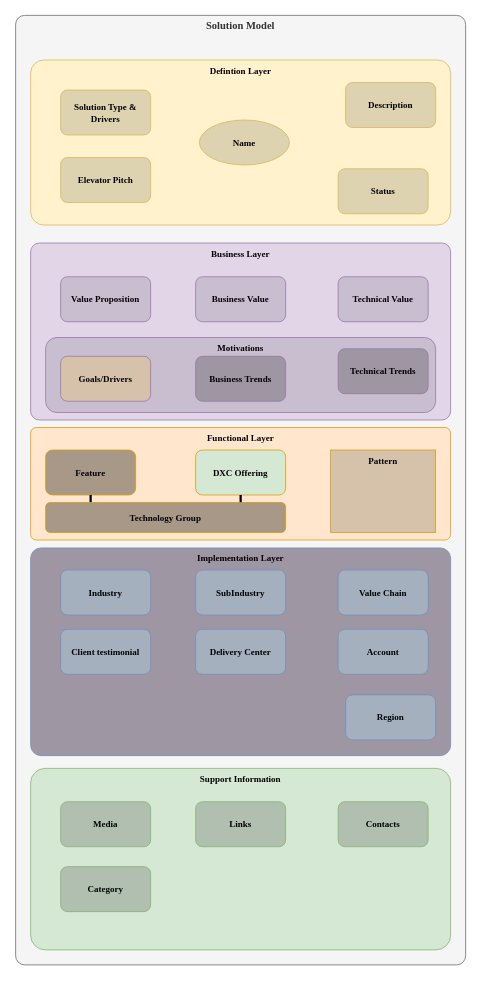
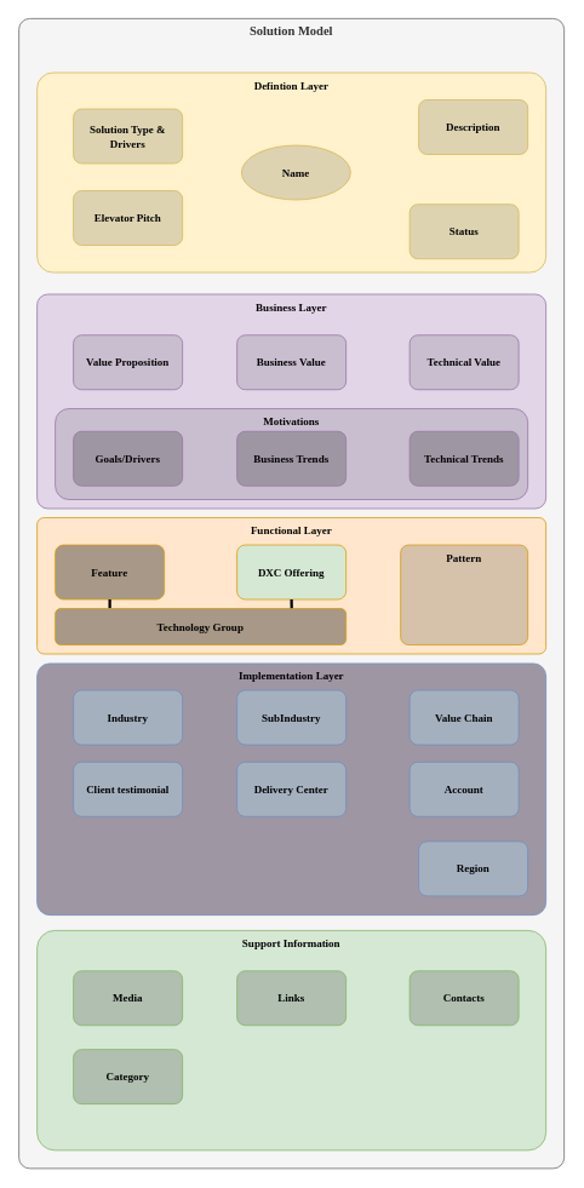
  <mxCell id="0" />
  <mxCell id="1" parent="0" />
  <mxCell id="2" value="Solution Model" style="rounded=1;whiteSpace=wrap;html=1;arcSize=2;verticalAlign=top;fillColor=#f5f5f5;strokeColor=#666666;fontColor=#333333;fontStyle=1;fontFamily=Verdana;fontSize=14;" parent="1" vertex="1"><mxGeometry x="20" y="20" width="600" height="1266" as="geometry" /></mxCell>
  <mxCell id="3" value="Defintion Layer" style="rounded=1;whiteSpace=wrap;html=1;verticalAlign=top;arcSize=8;fillColor=#fff2cc;strokeColor=#d6b656;fontStyle=1;fontFamily=Verdana;" parent="1" vertex="1"><mxGeometry x="40" y="79.5" width="560" height="220" as="geometry" /></mxCell>
  <mxCell id="4" value="Business Layer" style="rounded=1;whiteSpace=wrap;html=1;verticalAlign=top;arcSize=5;fillColor=#e1d5e7;strokeColor=#9673a6;fontStyle=1;fontFamily=Verdana;" parent="1" vertex="1"><mxGeometry x="40" y="323.5" width="560" height="236" as="geometry" /></mxCell>
  <mxCell id="5" value="Functional Layer" style="rounded=1;whiteSpace=wrap;html=1;verticalAlign=top;arcSize=5;fillColor=#ffe6cc;strokeColor=#d79b00;fontStyle=1;fontFamily=Verdana;" parent="1" vertex="1"><mxGeometry x="40" y="569.5" width="560" height="150" as="geometry" /></mxCell>
  <mxCell id="6" value="Support Information" style="rounded=1;whiteSpace=wrap;html=1;verticalAlign=top;arcSize=8;fillColor=#d5e8d4;strokeColor=#82b366;fontStyle=1;fontFamily=Verdana;" parent="1" vertex="1"><mxGeometry x="40" y="1024" width="560" height="242" as="geometry" /></mxCell>
  <mxCell id="7" value="Solution Type &amp;amp; Drivers" style="rounded=1;whiteSpace=wrap;html=1;fillColor=#DED3B1;strokeColor=#d6b656;fontStyle=1;fontFamily=Verdana;" parent="1" vertex="1"><mxGeometry x="80" y="119.5" width="120" height="60" as="geometry" /></mxCell>
  <mxCell id="8" value="Status" style="rounded=1;whiteSpace=wrap;html=1;fillColor=#DED3B1;strokeColor=#d6b656;fontStyle=1;fontFamily=Verdana;" parent="1" vertex="1"><mxGeometry x="450" y="224.5" width="120" height="60" as="geometry" /></mxCell>
  <mxCell id="9" value="Value Proposition" style="rounded=1;whiteSpace=wrap;html=1;fillColor=#C9BECF;strokeColor=#9673a6;fontStyle=1;fontFamily=Verdana;" parent="1" vertex="1"><mxGeometry x="80" y="368.5" width="120" height="60" as="geometry" /></mxCell>
  <mxCell id="10" value="Name" style="ellipse;whiteSpace=wrap;html=1;fillColor=#DED3B1;strokeColor=#d6b656;fontStyle=1;fontFamily=Verdana;" parent="1" vertex="1"><mxGeometry x="265" y="159.5" width="120" height="60" as="geometry" /></mxCell>
  <mxCell id="11" value="Business Value" style="rounded=1;whiteSpace=wrap;html=1;fillColor=#C9BECF;strokeColor=#9673a6;fontStyle=1;fontFamily=Verdana;" parent="1" vertex="1"><mxGeometry x="260" y="368.5" width="120" height="60" as="geometry" /></mxCell>
  <mxCell id="12" value="Technical Value" style="rounded=1;whiteSpace=wrap;html=1;fillColor=#C9BECF;strokeColor=#9673a6;fontStyle=1;fontFamily=Verdana;" parent="1" vertex="1"><mxGeometry x="450" y="368.5" width="120" height="60" as="geometry" /></mxCell>
  <mxCell id="13" value="Motivations" style="rounded=1;whiteSpace=wrap;html=1;verticalAlign=top;fillColor=#C9BECF;strokeColor=#9673a6;fontStyle=1;fontFamily=Verdana;" parent="1" vertex="1"><mxGeometry x="60" y="449.5" width="520" height="100" as="geometry" /></mxCell>
- <mxCell id="14" value="Goals/Drivers" style="rounded=1;whiteSpace=wrap;html=1;fillColor=#d6c1ab;strokeColor=#9673a6;fontStyle=1;fontFamily=Verdana;" parent="1" vertex="1"><mxGeometry x="80" y="474.5" width="120" height="60" as="geometry" /></mxCell>
+ <mxCell id="14" value="Goals/Drivers" style="rounded=1;whiteSpace=wrap;html=1;fillColor=#9F96A3;strokeColor=#9673a6;fontStyle=1;fontFamily=Verdana;" parent="1" vertex="1"><mxGeometry x="80" y="474.5" width="120" height="60" as="geometry" /></mxCell>
  <mxCell id="15" value="Business Trends" style="rounded=1;whiteSpace=wrap;html=1;fillColor=#9F96A3;strokeColor=#9673a6;fontStyle=1;fontFamily=Verdana;" parent="1" vertex="1"><mxGeometry x="260" y="474.5" width="120" height="60" as="geometry" /></mxCell>
- <mxCell id="16" value="Technical Trends" style="rounded=1;whiteSpace=wrap;html=1;fillColor=#9F96A3;strokeColor=#9673a6;fontStyle=1;fontFamily=Verdana;" parent="1" vertex="1"><mxGeometry x="450" y="464.5" width="120" height="60" as="geometry" /></mxCell>
- <mxCell id="17" value="Pattern" style="whiteSpace=wrap;html=1;verticalAlign=top;fillColor=#D6C1AB;strokeColor=#d79b00;fontStyle=1;fontFamily=Verdana;arcSize=8;rounded=0;" parent="1" vertex="1"><mxGeometry x="440" y="599.5" width="140" height="110" as="geometry" /></mxCell>
+ <mxCell id="16" value="Technical Trends" style="rounded=1;whiteSpace=wrap;html=1;fillColor=#9F96A3;strokeColor=#9673a6;fontStyle=1;fontFamily=Verdana;" parent="1" vertex="1"><mxGeometry x="450" y="474.5" width="120" height="60" as="geometry" /></mxCell>
+ <mxCell id="17" value="Pattern" style="rounded=1;whiteSpace=wrap;html=1;verticalAlign=top;fillColor=#D6C1AB;strokeColor=#d79b00;fontStyle=1;fontFamily=Verdana;arcSize=8;" parent="1" vertex="1"><mxGeometry x="440" y="599.5" width="140" height="110" as="geometry" /></mxCell>
  <mxCell id="18" value="Feature" style="rounded=1;whiteSpace=wrap;html=1;fillColor=#A89887;strokeColor=#d79b00;fontStyle=1;fontFamily=Verdana;" parent="1" vertex="1"><mxGeometry x="60" y="599.5" width="120" height="60" as="geometry" /></mxCell>
  <mxCell id="19" value="DXC Offering" style="rounded=1;whiteSpace=wrap;html=1;fillColor=#d5e8d4;strokeColor=#d79b00;fontStyle=1;fontFamily=Verdana;" parent="1" vertex="1"><mxGeometry x="260" y="599.5" width="120" height="60" as="geometry" /></mxCell>
  <mxCell id="20" value="Media" style="rounded=1;whiteSpace=wrap;html=1;fillColor=#B0BFAF;strokeColor=#82b366;fontStyle=1;fontFamily=Verdana;" parent="1" vertex="1"><mxGeometry x="80" y="1068.5" width="120" height="60" as="geometry" /></mxCell>
  <mxCell id="21" value="Links" style="rounded=1;whiteSpace=wrap;html=1;fillColor=#B0BFAF;strokeColor=#82b366;fontStyle=1;fontFamily=Verdana;" parent="1" vertex="1"><mxGeometry x="260" y="1068.5" width="120" height="60" as="geometry" /></mxCell>
  <mxCell id="22" value="Contacts" style="rounded=1;whiteSpace=wrap;html=1;fillColor=#B0BFAF;strokeColor=#82b366;fontStyle=1;fontFamily=Verdana;" parent="1" vertex="1"><mxGeometry x="450" y="1068.5" width="120" height="60" as="geometry" /></mxCell>
  <mxCell id="23" value="Implementation Layer" style="rounded=1;whiteSpace=wrap;html=1;verticalAlign=top;arcSize=5;fillColor=#9f96a3;strokeColor=#6c8ebf;fontStyle=1;fontFamily=Verdana;" parent="1" vertex="1"><mxGeometry x="40" y="730" width="560" height="277" as="geometry" /></mxCell>
  <mxCell id="24" value="Industry" style="rounded=1;whiteSpace=wrap;html=1;fillColor=#A5B0BF;strokeColor=#6c8ebf;fontStyle=1;fontFamily=Verdana;" parent="1" vertex="1"><mxGeometry x="80" y="759.5" width="120" height="60" as="geometry" /></mxCell>
  <mxCell id="25" value="Account" style="rounded=1;whiteSpace=wrap;html=1;fillColor=#A5B0BF;strokeColor=#6c8ebf;fontStyle=1;fontFamily=Verdana;" parent="1" vertex="1"><mxGeometry x="450" y="838.5" width="120" height="60" as="geometry" /></mxCell>
  <mxCell id="26" value="Delivery Center" style="rounded=1;whiteSpace=wrap;html=1;fillColor=#A5B0BF;strokeColor=#6c8ebf;fontStyle=1;fontFamily=Verdana;" parent="1" vertex="1"><mxGeometry x="260" y="838.5" width="120" height="60" as="geometry" /></mxCell>
  <mxCell id="27" value="Client testimonial" style="rounded=1;whiteSpace=wrap;html=1;fillColor=#A5B0BF;strokeColor=#6c8ebf;fontStyle=1;fontFamily=Verdana;" parent="1" vertex="1"><mxGeometry x="80" y="838.5" width="120" height="60" as="geometry" /></mxCell>
  <mxCell id="28" value="SubIndustry" style="rounded=1;whiteSpace=wrap;html=1;fillColor=#A5B0BF;strokeColor=#6c8ebf;fontStyle=1;fontFamily=Verdana;" parent="1" vertex="1"><mxGeometry x="260" y="759.5" width="120" height="60" as="geometry" /></mxCell>
  <mxCell id="29" value="Value Chain" style="rounded=1;whiteSpace=wrap;html=1;fillColor=#A5B0BF;strokeColor=#6c8ebf;fontStyle=1;fontFamily=Verdana;" parent="1" vertex="1"><mxGeometry x="450" y="759.5" width="120" height="60" as="geometry" /></mxCell>
  <mxCell id="30" value="" style="endArrow=none;html=1;fontFamily=Verdana;strokeWidth=3;" parent="1" target="18" edge="1"><mxGeometry width="50" height="50" relative="1" as="geometry"><mxPoint x="120" y="669.5" as="sourcePoint" /><mxPoint x="10" y="619.5" as="targetPoint" /></mxGeometry></mxCell>
  <mxCell id="31" value="" style="endArrow=none;html=1;fontFamily=Verdana;strokeWidth=3;exitX=0.813;exitY=0.25;exitDx=0;exitDy=0;exitPerimeter=0;" parent="1" source="32" edge="1"><mxGeometry width="50" height="50" relative="1" as="geometry"><mxPoint x="130" y="679.5" as="sourcePoint" /><mxPoint x="320" y="659.5" as="targetPoint" /><Array as="points"><mxPoint x="320" y="659.5" /></Array></mxGeometry></mxCell>
  <mxCell id="32" value="Technology Group" style="rounded=1;whiteSpace=wrap;html=1;fillColor=#A89887;strokeColor=#d79b00;fontStyle=1;fontFamily=Verdana;" parent="1" vertex="1"><mxGeometry x="60" y="669.5" width="320" height="40" as="geometry" /></mxCell>
  <mxCell id="33" value="Description" style="rounded=1;whiteSpace=wrap;html=1;fillColor=#DED3B1;strokeColor=#d6b656;fontStyle=1;fontFamily=Verdana;" parent="1" vertex="1"><mxGeometry x="460" y="109.5" width="120" height="60" as="geometry" /></mxCell>
  <mxCell id="34" value="Elevator Pitch" style="rounded=1;whiteSpace=wrap;html=1;fillColor=#DED3B1;strokeColor=#d6b656;fontStyle=1;fontFamily=Verdana;" parent="1" vertex="1"><mxGeometry x="80" y="209.5" width="120" height="60" as="geometry" /></mxCell>
  <mxCell id="35" value="Category" style="rounded=1;whiteSpace=wrap;html=1;fillColor=#B0BFAF;strokeColor=#82b366;fontStyle=1;fontFamily=Verdana;" parent="1" vertex="1"><mxGeometry x="80" y="1155" width="120" height="60" as="geometry" /></mxCell>
  <mxCell id="36" value="Region" style="rounded=1;whiteSpace=wrap;html=1;fillColor=#A5B0BF;strokeColor=#6c8ebf;fontStyle=1;fontFamily=Verdana;" parent="1" vertex="1"><mxGeometry x="460" y="926" width="120" height="60" as="geometry" /></mxCell>
